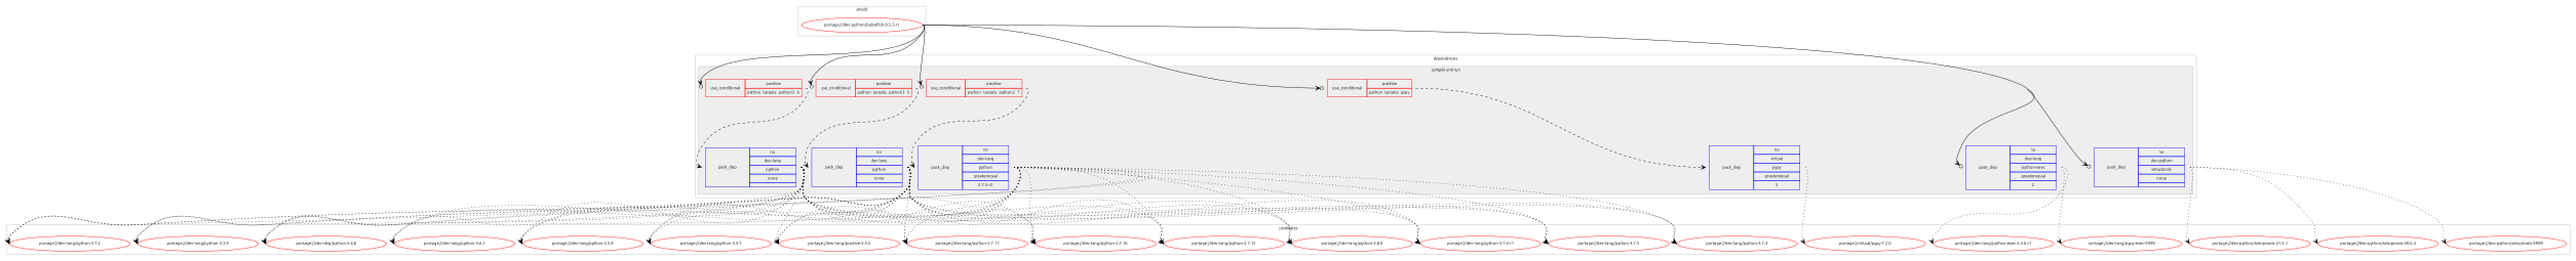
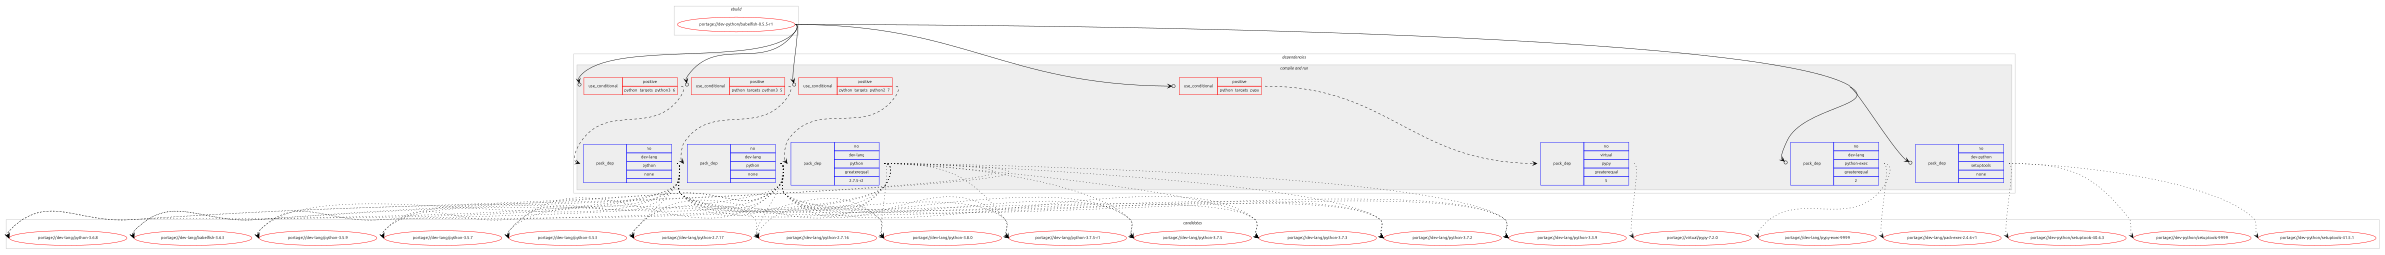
  digraph {
    compound=true
    concentrate=true
    fontname=Ubuntu
    fontsize=10
    newrank=true
    rankdir=TB
    ranksep=1.5
    node [color=red fontname=Ubuntu fontsize=10]
    edge [arrowhead=vee fontname=Ubuntu headport=w style=dotted tailport=e weight=100]
    n1 [label="portage://dev-python/babelfish-0.5.5-r1" width=4]
    n2 [color=blue label=<<TABLE BORDER="0" CELLBORDER="1" CELLSPACING="0" CELLPADDING="4" WIDTH="220"><TR><TD ROWSPAN="6" CELLPADDING="30">pack_dep</TD></TR><TR><TD WIDTH="110">no</TD></TR><TR><TD>virtual</TD></TR><TR><TD>pypy</TD></TR><TR><TD>greaterequal</TD></TR><TR><TD>5</TD></TR></TABLE>> shape=none]
    n3 [label=<<TABLE BORDER="0" CELLBORDER="1" CELLSPACING="0" CELLPADDING="4"><TR><TD ROWSPAN="3" CELLPADDING="10">use_conditional</TD></TR><TR><TD>positive</TD></TR><TR><TD>python_targets_pypy</TD></TR></TABLE>> shape=none]
    n4 [color=blue label=<<TABLE BORDER="0" CELLBORDER="1" CELLSPACING="0" CELLPADDING="4" WIDTH="220"><TR><TD ROWSPAN="6" CELLPADDING="30">pack_dep</TD></TR><TR><TD WIDTH="110">no</TD></TR><TR><TD>dev-lang</TD></TR><TR><TD>python</TD></TR><TR><TD>greaterequal</TD></TR><TR><TD>2.7.5-r2</TD></TR></TABLE>> shape=none]
    n5 [label=<<TABLE BORDER="0" CELLBORDER="1" CELLSPACING="0" CELLPADDING="4"><TR><TD ROWSPAN="3" CELLPADDING="10">use_conditional</TD></TR><TR><TD>positive</TD></TR><TR><TD>python_targets_python2_7</TD></TR></TABLE>> shape=none]
    n6 [color=blue label=<<TABLE BORDER="0" CELLBORDER="1" CELLSPACING="0" CELLPADDING="4" WIDTH="220"><TR><TD ROWSPAN="6" CELLPADDING="30">pack_dep</TD></TR><TR><TD WIDTH="110">no</TD></TR><TR><TD>dev-lang</TD></TR><TR><TD>python</TD></TR><TR><TD>none</TD></TR><TR><TD></TD></TR></TABLE>> shape=none]
    n7 [label=<<TABLE BORDER="0" CELLBORDER="1" CELLSPACING="0" CELLPADDING="4"><TR><TD ROWSPAN="3" CELLPADDING="10">use_conditional</TD></TR><TR><TD>positive</TD></TR><TR><TD>python_targets_python3_5</TD></TR></TABLE>> shape=none]
    n8 [color=blue label=<<TABLE BORDER="0" CELLBORDER="1" CELLSPACING="0" CELLPADDING="4" WIDTH="220"><TR><TD ROWSPAN="6" CELLPADDING="30">pack_dep</TD></TR><TR><TD WIDTH="110">no</TD></TR><TR><TD>dev-lang</TD></TR><TR><TD>python</TD></TR><TR><TD>none</TD></TR><TR><TD></TD></TR></TABLE>> shape=none]
    n9 [label=<<TABLE BORDER="0" CELLBORDER="1" CELLSPACING="0" CELLPADDING="4"><TR><TD ROWSPAN="3" CELLPADDING="10">use_conditional</TD></TR><TR><TD>positive</TD></TR><TR><TD>python_targets_python3_6</TD></TR></TABLE>> shape=none]
    n10 [color=blue label=<<TABLE BORDER="0" CELLBORDER="1" CELLSPACING="0" CELLPADDING="4" WIDTH="220"><TR><TD ROWSPAN="6" CELLPADDING="30">pack_dep</TD></TR><TR><TD WIDTH="110">no</TD></TR><TR><TD>dev-lang</TD></TR><TR><TD>python-exec</TD></TR><TR><TD>greaterequal</TD></TR><TR><TD>2</TD></TR></TABLE>> shape=none]
    n11 [color=blue label=<<TABLE BORDER="0" CELLBORDER="1" CELLSPACING="0" CELLPADDING="4" WIDTH="220"><TR><TD ROWSPAN="6" CELLPADDING="30">pack_dep</TD></TR><TR><TD WIDTH="110">no</TD></TR><TR><TD>dev-python</TD></TR><TR><TD>setuptools</TD></TR><TR><TD>none</TD></TR><TR><TD></TD></TR></TABLE>> shape=none]
    n12 [label="portage://virtual/pypy-7.2.0" width=4]
-   n13 [label="portage://dev-lang/python-2.7.15" width=4]
    n14 [label="portage://dev-lang/python-2.7.16" width=4]
    n15 [label="portage://dev-lang/python-2.7.17" width=4]
-   n16 [label="portage://dev-lang/positive-3.5.5" width=4]
+   n16 [label="portage://dev-lang/python-3.5.5" width=4]
    n17 [label="portage://dev-lang/python-3.5.7" width=4]
    n18 [label="portage://dev-lang/python-3.5.9" width=4]
-   n19 [label="portage://dev-lang/python-3.6.5" width=4]
-   n20 [label="portage://dev-dep/python-3.6.8" width=4]
+   n19 [label="portage://dev-lang/babelfish-3.6.5" width=4]
+   n20 [label="portage://dev-lang/python-3.6.8" width=4]
    n21 [label="portage://dev-lang/python-3.3.9" width=4]
    n22 [label="portage://dev-lang/python-3.7.2" width=4]
    n23 [label="portage://dev-lang/python-3.7.3" width=4]
    n24 [label="portage://dev-lang/python-3.7.5" width=4]
    n25 [label="portage://dev-lang/python-3.7.5-r1" width=4]
    n26 [label="portage://dev-lang/python-3.8.0" width=4]
-   n27 [label="portage://dev-lang/python-exec-2.4.6-r1" width=4]
+   n27 [label="portage://dev-lang/pack-exec-2.4.6-r1" width=4]
    n28 [label="portage://dev-lang/pypy-exec-9999" width=4]
    n29 [label="portage://dev-python/setuptools-40.6.3" width=4]
    n30 [label="portage://dev-python/setuptools-41.5.1" width=4]
    n31 [label="portage://dev-python/setuptools-9999" width=4]
    subgraph cluster_1 {
      color=gray
      label=<<i>ebuild</i>>
      rank=same
      n1
    }
    subgraph cluster_2 {
      color=gray
      label=<<i>dependencies</i>>
      subgraph cluster_3 {
        color=gray
        fillcolor="#eeeeee"
        label=<<i>compile</i>>
        style=filled
      }
      subgraph cluster_4 {
        color=gray
        fillcolor="#eeeeee"
        label=<<i>compile and run</i>>
        style=filled
        subgraph sub_5 {
          color=gray
          fillcolor="#eeeeee"
          label=<<i>compile and run</i>>
          style=filled
          n3
          subgraph sub_6 {
            color=gray
            fillcolor="#eeeeee"
            label=<<i>compile and run</i>>
            style=filled
            n2
          }
        }
        subgraph sub_7 {
          color=gray
          fillcolor="#eeeeee"
          label=<<i>compile and run</i>>
          style=filled
          n5
          subgraph sub_8 {
            color=gray
            fillcolor="#eeeeee"
            label=<<i>compile and run</i>>
            style=filled
            n4
          }
        }
        subgraph sub_9 {
          color=gray
          fillcolor="#eeeeee"
          label=<<i>compile and run</i>>
          style=filled
          n7
          subgraph sub_10 {
            color=gray
            fillcolor="#eeeeee"
            label=<<i>compile and run</i>>
            style=filled
            n6
          }
        }
        subgraph sub_11 {
          color=gray
          fillcolor="#eeeeee"
          label=<<i>compile and run</i>>
          style=filled
          n9
          subgraph sub_12 {
            color=gray
            fillcolor="#eeeeee"
            label=<<i>compile and run</i>>
            style=filled
            n8
          }
        }
        subgraph sub_13 {
          color=gray
          fillcolor="#eeeeee"
          label=<<i>compile and run</i>>
          style=filled
          n10
        }
        subgraph sub_14 {
          color=gray
          fillcolor="#eeeeee"
          label=<<i>compile and run</i>>
          style=filled
          n11
        }
      }
      subgraph cluster_15 {
        color=gray
        fillcolor="#eeeeee"
        label=<<i>run</i>>
        style=filled
      }
    }
    subgraph cluster_16 {
      color=gray
      label=<<i>candidates</i>>
      rank=same
      subgraph sub_17 {
        color=black
        label=<<i>candidates</i>>
        nodesep=1
        rank=same
        n12
      }
      subgraph sub_18 {
        color=black
        label=<<i>candidates</i>>
        nodesep=1
        rank=same
-       n13
        n14
        n15
        n16
        n17
        n18
        n19
        n20
        n21
        n22
        n23
        n24
        n25
        n26
      }
      subgraph sub_19 {
        color=black
        label=<<i>candidates</i>>
        nodesep=1
        rank=same
-       n13
        n14
        n15
        n16
        n17
        n18
        n19
        n20
        n21
        n22
        n23
        n24
        n25
        n26
      }
      subgraph sub_20 {
        color=black
        label=<<i>candidates</i>>
        nodesep=1
        rank=same
-       n13
        n14
        n15
        n16
        n17
        n18
        n19
        n20
        n21
        n22
        n23
        n24
        n25
        n26
      }
      subgraph sub_21 {
        color=black
        label=<<i>candidates</i>>
        nodesep=1
        rank=same
        n27
        n28
      }
      subgraph sub_22 {
        color=black
        label=<<i>candidates</i>>
        nodesep=1
        rank=same
        n29
        n30
        n31
      }
    }
    n1 -> n3 [arrowhead=odotvee style=solid weight=20]
    n1 -> n5 [arrowhead=odotvee style=solid weight=20]
    n1 -> n7 [arrowhead=odotvee style=solid weight=20]
    n1 -> n9 [arrowhead=odotvee style=solid weight=20]
    n1 -> n10 [arrowhead=odotvee style=solid weight=20]
    n1 -> n11 [arrowhead=odotvee style=solid weight=20]
    n2 -> n12
    n3 -> n2 [style=dashed weight=20]
-   n4 -> n13
    n4 -> n14
    n4 -> n15
    n4 -> n16
    n4 -> n17
    n4 -> n18
    n4 -> n19
    n4 -> n20
    n4 -> n21
    n4 -> n22
    n4 -> n23
    n4 -> n24
    n4 -> n25
    n4 -> n26
    n5 -> n4 [style=dashed weight=20]
-   n6 -> n13
    n6 -> n14
    n6 -> n15
    n6 -> n16
    n6 -> n17
    n6 -> n18
    n6 -> n19
    n6 -> n20
    n6 -> n21
    n6 -> n22
    n6 -> n23
    n6 -> n24
    n6 -> n25
    n6 -> n26
    n7 -> n6 [style=dashed weight=20]
-   n8 -> n13
    n8 -> n14
    n8 -> n15
    n8 -> n16
    n8 -> n17
    n8 -> n18
    n8 -> n19
    n8 -> n20
    n8 -> n21
    n8 -> n22
    n8 -> n23
    n8 -> n24
    n8 -> n25
    n8 -> n26
    n9 -> n8 [style=dashed weight=20]
    n10 -> n27
    n10 -> n28
    n11 -> n29
    n11 -> n30
    n11 -> n31
  }
